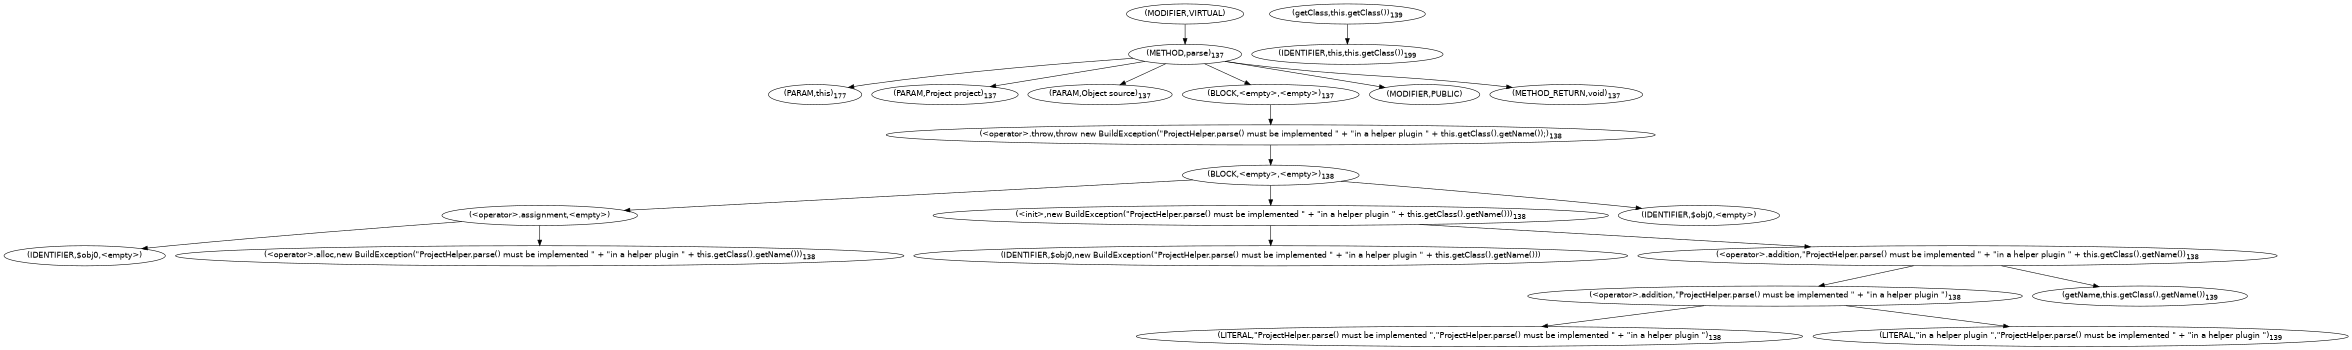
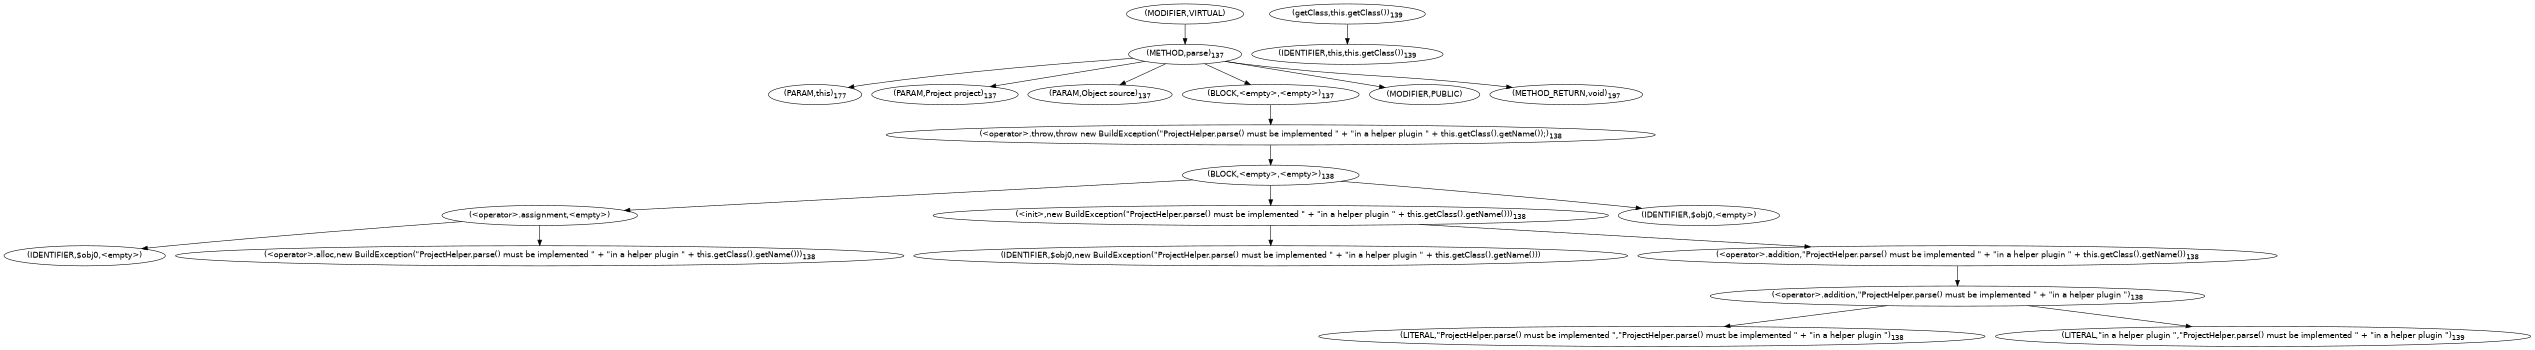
  digraph {
    fontname="DejaVu Sans"
    node [fontname="DejaVu Sans"]
    edge [fontname="DejaVu Sans"]
    n1 [label=<(METHOD,parse)<SUB>137</SUB>>]
    n2 [label=<(PARAM,this)<SUB>177</SUB>>]
    n3 [label=<(PARAM,Project project)<SUB>137</SUB>>]
    n4 [label=<(PARAM,Object source)<SUB>137</SUB>>]
    n5 [label=<(BLOCK,&lt;empty&gt;,&lt;empty&gt;)<SUB>137</SUB>>]
    n6 [label=<(MODIFIER,PUBLIC)>]
-   n7 [label=<(METHOD_RETURN,void)<SUB>137</SUB>>]
+   n7 [label=<(METHOD_RETURN,void)<SUB>197</SUB>>]
    n8 [label=<(&lt;operator&gt;.throw,throw new BuildException(&quot;ProjectHelper.parse() must be implemented &quot; + &quot;in a helper plugin &quot; + this.getClass().getName());)<SUB>138</SUB>>]
    n9 [label=<(MODIFIER,VIRTUAL)>]
    n10 [label=<(BLOCK,&lt;empty&gt;,&lt;empty&gt;)<SUB>138</SUB>>]
    n11 [label=<(&lt;operator&gt;.assignment,&lt;empty&gt;)>]
    n12 [label=<(&lt;init&gt;,new BuildException(&quot;ProjectHelper.parse() must be implemented &quot; + &quot;in a helper plugin &quot; + this.getClass().getName()))<SUB>138</SUB>>]
    n13 [label=<(IDENTIFIER,$obj0,&lt;empty&gt;)>]
    n14 [label=<(IDENTIFIER,$obj0,&lt;empty&gt;)>]
    n15 [label=<(&lt;operator&gt;.alloc,new BuildException(&quot;ProjectHelper.parse() must be implemented &quot; + &quot;in a helper plugin &quot; + this.getClass().getName()))<SUB>138</SUB>>]
    n16 [label=<(IDENTIFIER,$obj0,new BuildException(&quot;ProjectHelper.parse() must be implemented &quot; + &quot;in a helper plugin &quot; + this.getClass().getName()))>]
    n17 [label=<(&lt;operator&gt;.addition,&quot;ProjectHelper.parse() must be implemented &quot; + &quot;in a helper plugin &quot; + this.getClass().getName())<SUB>138</SUB>>]
    n18 [label=<(&lt;operator&gt;.addition,&quot;ProjectHelper.parse() must be implemented &quot; + &quot;in a helper plugin &quot;)<SUB>138</SUB>>]
-   n19 [label=<(getName,this.getClass().getName())<SUB>139</SUB>>]
    n20 [label=<(LITERAL,&quot;ProjectHelper.parse() must be implemented &quot;,&quot;ProjectHelper.parse() must be implemented &quot; + &quot;in a helper plugin &quot;)<SUB>138</SUB>>]
    n21 [label=<(LITERAL,&quot;in a helper plugin &quot;,&quot;ProjectHelper.parse() must be implemented &quot; + &quot;in a helper plugin &quot;)<SUB>139</SUB>>]
    n22 [label=<(getClass,this.getClass())<SUB>139</SUB>>]
-   n23 [label=<(IDENTIFIER,this,this.getClass())<SUB>199</SUB>>]
+   n23 [label=<(IDENTIFIER,this,this.getClass())<SUB>139</SUB>>]
    n1 -> n2
    n1 -> n3
    n1 -> n4
    n1 -> n5
    n1 -> n6
    n1 -> n7
    n5 -> n8
    n8 -> n10
    n9 -> n1
    n10 -> n11
    n10 -> n12
    n10 -> n13
    n11 -> n14
    n11 -> n15
    n12 -> n16
    n12 -> n17
    n17 -> n18
-   n17 -> n19
    n18 -> n20
    n18 -> n21
    n22 -> n23
  }
